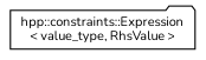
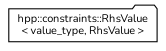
  digraph {
    rankdir=LR
    fontname=Nunito
-   n1 [color=black fillcolor=white fontname=Nunito fontsize=10 height=0.2 label="hpp::constraints::Expression\l\< value_type, RhsValue \>" shape=folder style=filled width=0.4]
+   n1 [color=black fillcolor=white fontname=Nunito fontsize=10 height=0.2 label="hpp::constraints::RhsValue\l\< value_type, RhsValue \>" shape=folder style=filled width=0.4]
  }
